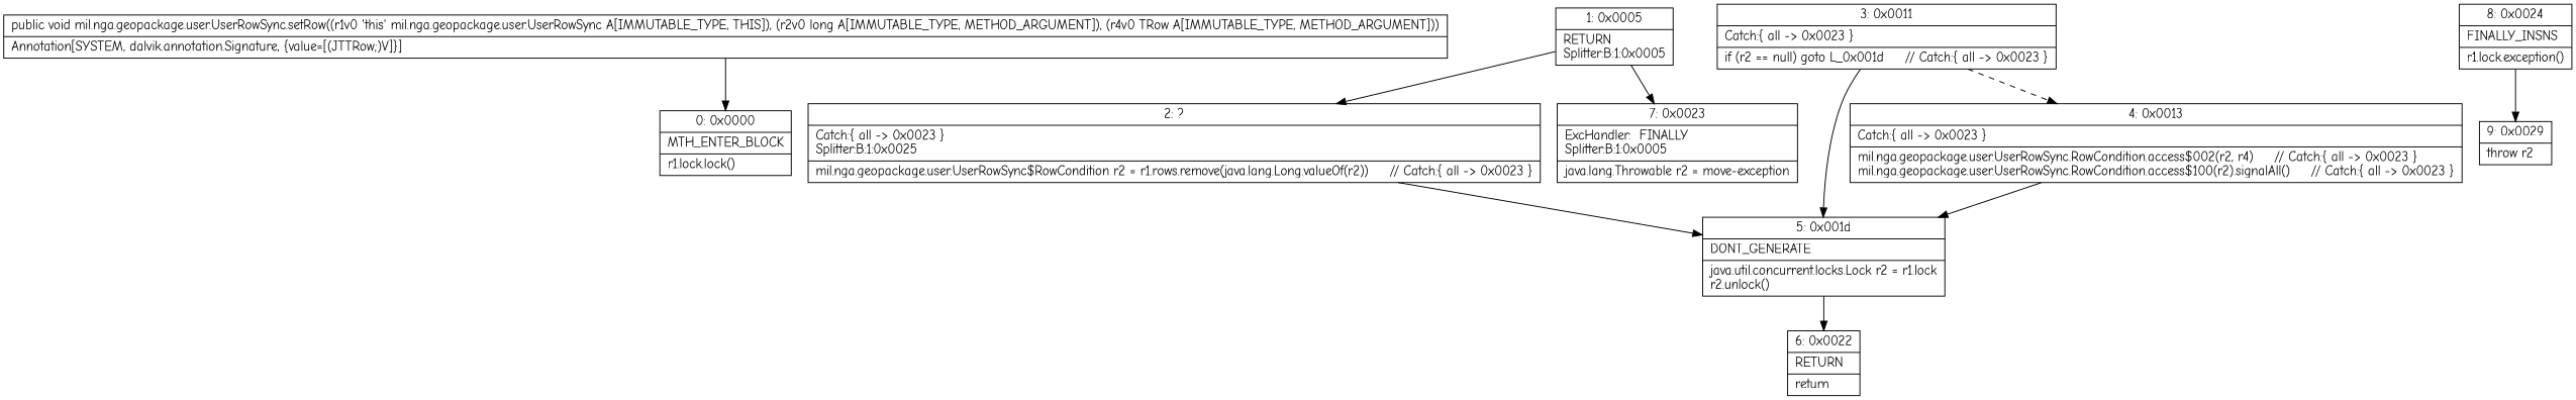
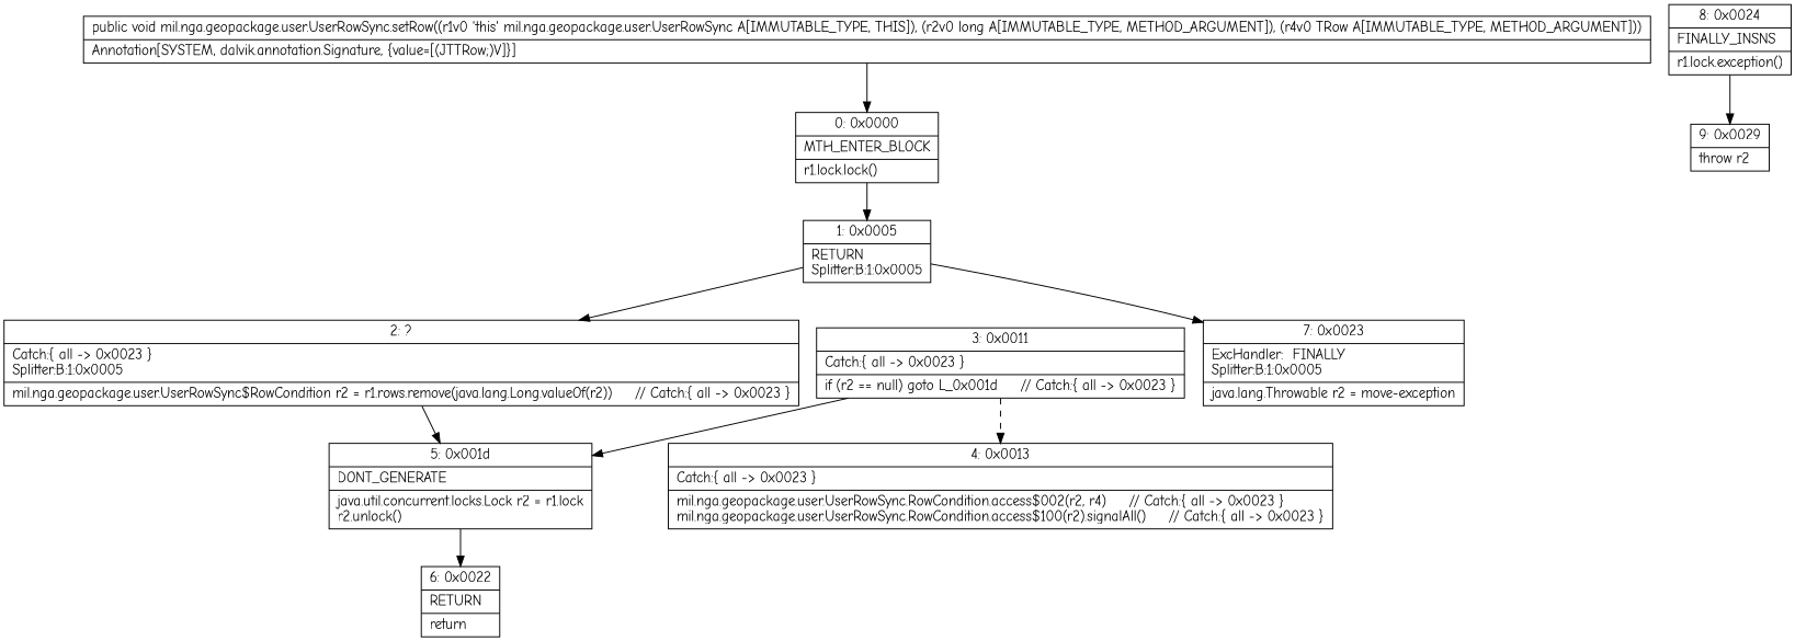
  digraph {
    fontname="Comic Neue"
    node [fontname="Comic Neue" shape=record]
    edge [fontname="Comic Neue"]
    n1 [label="{0\:\ 0x0000|MTH_ENTER_BLOCK\l|r1.lock.lock()\l}"]
    n2 [label="{1\:\ 0x0005|RETURN\lSplitter:B:1:0x0005\l}"]
-   n3 [label="{2\:\ ?|Catch:\{ all \-\> 0x0023 \}\lSplitter:B:1:0x0025\l|mil.nga.geopackage.user.UserRowSync$RowCondition r2 = r1.rows.remove(java.lang.Long.valueOf(r2))     \/\/ Catch:\{ all \-\> 0x0023 \}\l}"]
+   n3 [label="{2\:\ ?|Catch:\{ all \-\> 0x0023 \}\lSplitter:B:1:0x0005\l|mil.nga.geopackage.user.UserRowSync$RowCondition r2 = r1.rows.remove(java.lang.Long.valueOf(r2))     \/\/ Catch:\{ all \-\> 0x0023 \}\l}"]
    n4 [label="{7\:\ 0x0023|ExcHandler:  FINALLY\lSplitter:B:1:0x0005\l|java.lang.Throwable r2 = move\-exception\l}"]
    n5 [label="{5\:\ 0x001d|DONT_GENERATE\l|java.util.concurrent.locks.Lock r2 = r1.lock\lr2.unlock()\l}"]
    n6 [label="{3\:\ 0x0011|Catch:\{ all \-\> 0x0023 \}\l|if (r2 == null) goto L_0x001d     \/\/ Catch:\{ all \-\> 0x0023 \}\l}"]
    n7 [label="{4\:\ 0x0013|Catch:\{ all \-\> 0x0023 \}\l|mil.nga.geopackage.user.UserRowSync.RowCondition.access$002(r2, r4)     \/\/ Catch:\{ all \-\> 0x0023 \}\lmil.nga.geopackage.user.UserRowSync.RowCondition.access$100(r2).signalAll()     \/\/ Catch:\{ all \-\> 0x0023 \}\l}"]
    n8 [label="{6\:\ 0x0022|RETURN\l|return\l}"]
    n9 [label="{8\:\ 0x0024|FINALLY_INSNS\l|r1.lock.exception()\l}"]
    n10 [label="{9\:\ 0x0029|throw r2\l}"]
    n11 [label="{public void mil.nga.geopackage.user.UserRowSync.setRow((r1v0 'this' mil.nga.geopackage.user.UserRowSync A[IMMUTABLE_TYPE, THIS]), (r2v0 long A[IMMUTABLE_TYPE, METHOD_ARGUMENT]), (r4v0 TRow A[IMMUTABLE_TYPE, METHOD_ARGUMENT]))  | Annotation[SYSTEM, dalvik.annotation.Signature, \{value=[(JTTRow;)V]\}]\l}"]
+   n1 -> n2
    n2 -> n3
    n2 -> n4
    n3 -> n5
    n5 -> n8
    n6 -> n5
    n6 -> n7 [style=dashed]
-   n7 -> n5
    n9 -> n10
    n11 -> n1
  }
